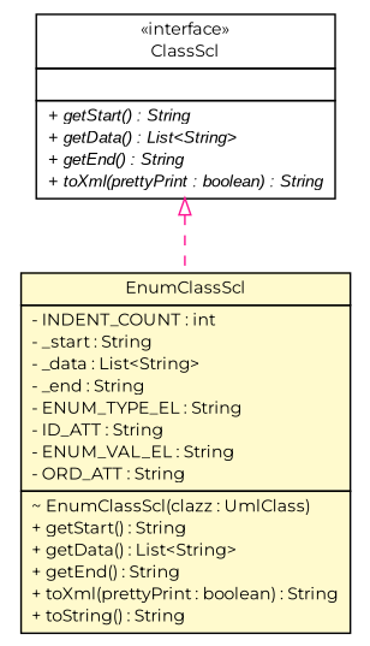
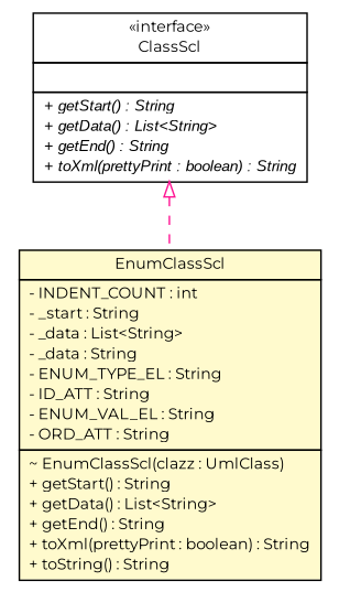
  digraph {
    nodesep=0.25
    ranksep=0.5
    fontname=Montserrat
    node [fontcolor=black fontname=Montserrat fontsize=10.0 shape=plaintext]
    n1 [label=<<table title="org.tanjakostic.jcleancim.docgen.collector.ClassScl" border="0" cellborder="1" cellspacing="0" cellpadding="2" port="p" href="../ClassScl.html"> 		<tr><td><table border="0" cellspacing="0" cellpadding="1"> <tr><td align="center" balign="center"> &#171;interface&#187; </td></tr> <tr><td align="center" balign="center"> ClassScl </td></tr> 		</table></td></tr> 		<tr><td><table border="0" cellspacing="0" cellpadding="1"> <tr><td align="left" balign="left">  </td></tr> 		</table></td></tr> 		<tr><td><table border="0" cellspacing="0" cellpadding="1"> <tr><td align="left" balign="left"><font face="Arial Italic" point-size="10.0"> + getStart() : String </font></td></tr> <tr><td align="left" balign="left"><font face="Arial Italic" point-size="10.0"> + getData() : List&lt;String&gt; </font></td></tr> <tr><td align="left" balign="left"><font face="Arial Italic" point-size="10.0"> + getEnd() : String </font></td></tr> <tr><td align="left" balign="left"><font face="Arial Italic" point-size="10.0"> + toXml(prettyPrint : boolean) : String </font></td></tr> 		</table></td></tr> 		</table>>]
-   n2 [label=<<table title="org.tanjakostic.jcleancim.docgen.collector.impl.EnumClassScl" border="0" cellborder="1" cellspacing="0" cellpadding="2" port="p" bgcolor="lemonChiffon" href="./EnumClassScl.html"> 		<tr><td><table border="0" cellspacing="0" cellpadding="1"> <tr><td align="center" balign="center"> EnumClassScl </td></tr> 		</table></td></tr> 		<tr><td><table border="0" cellspacing="0" cellpadding="1"> <tr><td align="left" balign="left"> - INDENT_COUNT : int </td></tr> <tr><td align="left" balign="left"> - _start : String </td></tr> <tr><td align="left" balign="left"> - _data : List&lt;String&gt; </td></tr> <tr><td align="left" balign="left"> - _end : String </td></tr> <tr><td align="left" balign="left"> - ENUM_TYPE_EL : String </td></tr> <tr><td align="left" balign="left"> - ID_ATT : String </td></tr> <tr><td align="left" balign="left"> - ENUM_VAL_EL : String </td></tr> <tr><td align="left" balign="left"> - ORD_ATT : String </td></tr> 		</table></td></tr> 		<tr><td><table border="0" cellspacing="0" cellpadding="1"> <tr><td align="left" balign="left"> ~ EnumClassScl(clazz : UmlClass) </td></tr> <tr><td align="left" balign="left"> + getStart() : String </td></tr> <tr><td align="left" balign="left"> + getData() : List&lt;String&gt; </td></tr> <tr><td align="left" balign="left"> + getEnd() : String </td></tr> <tr><td align="left" balign="left"> + toXml(prettyPrint : boolean) : String </td></tr> <tr><td align="left" balign="left"> + toString() : String </td></tr> 		</table></td></tr> 		</table>>]
+   n2 [label=<<table title="org.tanjakostic.jcleancim.docgen.collector.impl.EnumClassScl" border="0" cellborder="1" cellspacing="0" cellpadding="2" port="p" bgcolor="lemonChiffon" href="./EnumClassScl.html"> 		<tr><td><table border="0" cellspacing="0" cellpadding="1"> <tr><td align="center" balign="center"> EnumClassScl </td></tr> 		</table></td></tr> 		<tr><td><table border="0" cellspacing="0" cellpadding="1"> <tr><td align="left" balign="left"> - INDENT_COUNT : int </td></tr> <tr><td align="left" balign="left"> - _start : String </td></tr> <tr><td align="left" balign="left"> - _data : List&lt;String&gt; </td></tr> <tr><td align="left" balign="left"> - _data : String </td></tr> <tr><td align="left" balign="left"> - ENUM_TYPE_EL : String </td></tr> <tr><td align="left" balign="left"> - ID_ATT : String </td></tr> <tr><td align="left" balign="left"> - ENUM_VAL_EL : String </td></tr> <tr><td align="left" balign="left"> - ORD_ATT : String </td></tr> 		</table></td></tr> 		<tr><td><table border="0" cellspacing="0" cellpadding="1"> <tr><td align="left" balign="left"> ~ EnumClassScl(clazz : UmlClass) </td></tr> <tr><td align="left" balign="left"> + getStart() : String </td></tr> <tr><td align="left" balign="left"> + getData() : List&lt;String&gt; </td></tr> <tr><td align="left" balign="left"> + getEnd() : String </td></tr> <tr><td align="left" balign="left"> + toXml(prettyPrint : boolean) : String </td></tr> <tr><td align="left" balign="left"> + toString() : String </td></tr> 		</table></td></tr> 		</table>>]
    n1 -> n2 [arrowtail=empty dir=back fontname=Montserrat fontsize=10 headport=p labelfontname=arial labelfontsize=10 style=dashed tailport=p color=deeppink]
  }
